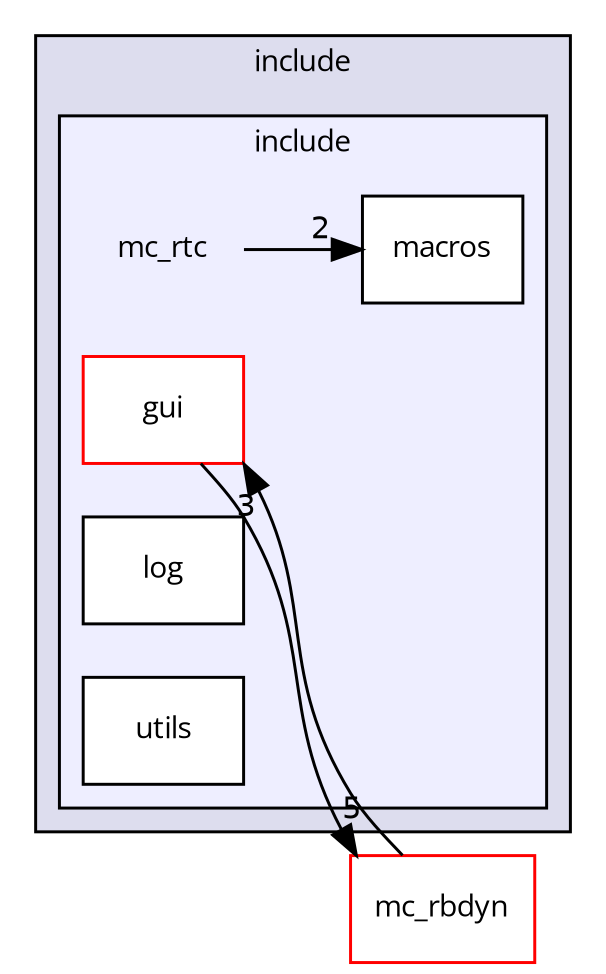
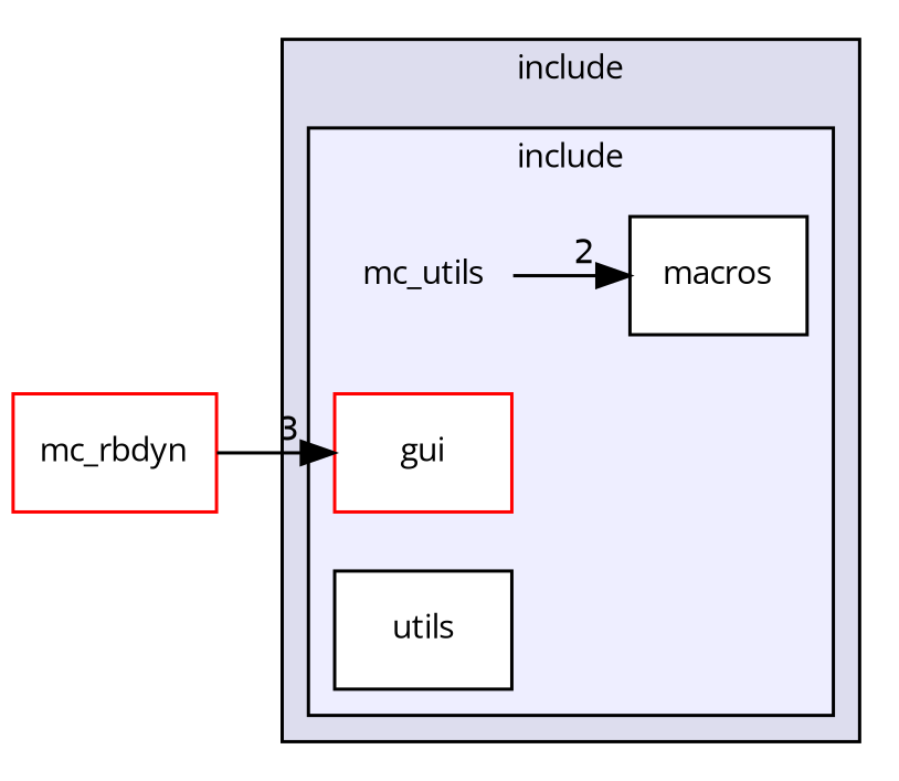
  digraph {
    compound=true
    rankdir=LR
    fontname="Open Sans"
    node [fontname="Open Sans" fontsize=10 shape=box color=black fillcolor=white style=filled]
    edge [labeldistance=1.5 labelfontname=Helvetica labelfontsize=10 fontname="Open Sans"]
-   n1 [label=mc_rtc shape=plaintext color="" fillcolor="" style=""]
+   n1 [label=mc_utils shape=plaintext color="" fillcolor="" style=""]
    n2 [color=red label=gui]
-   n3 [label=log]
    n4 [label=macros]
    n5 [label=utils]
    n6 [color=red label=mc_rbdyn]
    subgraph cluster_1 {
      bgcolor="#ddddee"
      fontsize=10
      label=include
      pencolor=black
      subgraph cluster_2 {
        bgcolor="#eeeeff"
        fontsize=10
        pencolor=black
        n1
        n2
-       n3
        n4
        n5
      }
    }
    n1 -> n4 [headlabel=2]
-   n2 -> n6 [headlabel=5]
    n6 -> n2 [headlabel=3]
  }
